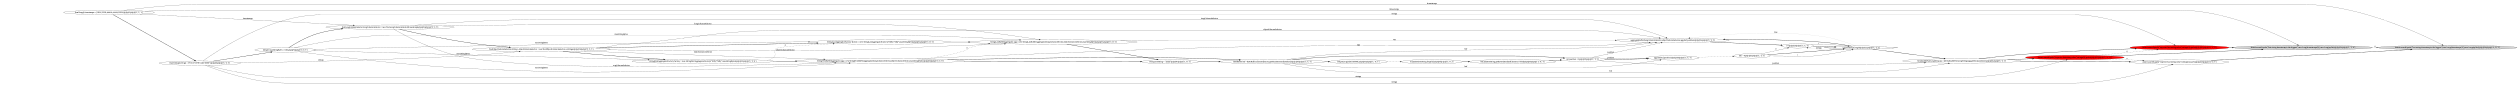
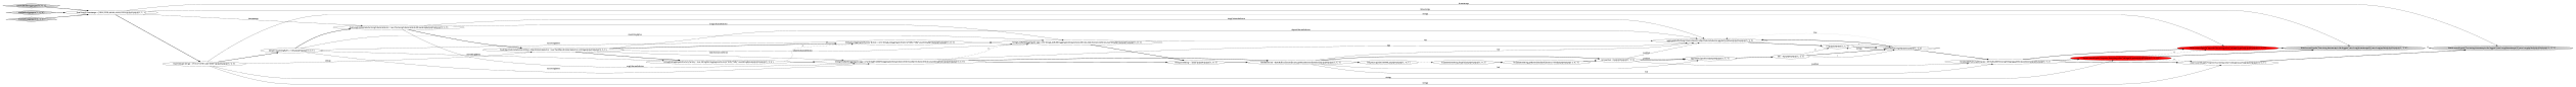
  digraph {
    fontname=Merriweather
    rankdir=LR
    node [fillcolor=white fontname=Merriweather shape=ellipse style=filled]
    edge [fontname=Merriweather style=bold]
    n1 [label="Integer maxStringBytes = 1024@@@9@@@['1', '1', '1']"]
    n2 [label="StringFirstBufferAggregator agg = new StringFirstBufferAggregator(longColumnSelector,objectColumnSelector,maxStringBytes)@@@13@@@['1', '1', '0']"]
    n3 [label="TestLongColumnSelector longColumnSelector = new TestLongColumnSelector(timestamps)@@@10@@@['1', '1', '1']"]
    n4 [label="StringLastAggregatorFactory factory = new StringLastAggregatorFactory(\"billy\",\"billy\",maxStringBytes)@@@12@@@['0', '0', '1']"]
    n5 [label="StringLastBufferAggregator agg = new StringLastBufferAggregator(longColumnSelector,objectColumnSelector,maxStringBytes)@@@13@@@['0', '0', '1']"]
    n6 [label="StringFirstAggregatorFactory factory = new StringFirstAggregatorFactory(\"billy\",\"billy\",maxStringBytes)@@@12@@@['1', '1', '0']"]
    n7 [label="aggregateBuffer(longColumnSelector,objectColumnSelector,agg,buf,position)@@@24@@@['1', '1', '1']"]
    n8 [label="ByteBuffer buf = ByteBuffer.allocate(factory.getMaxIntermediateSize())@@@15@@@['1', '1', '1']"]
    n9 [label="String testString = \"ZZZZ\"@@@14@@@['1', '0', '1']"]
    n10 [label="TestObjectColumnSelector<String> objectColumnSelector = new TestObjectColumnSelector<>(strings)@@@11@@@['1', '1', '1']"]
    n11 [label="agg.init(buf,position)@@@20@@@['1', '1', '1']"]
    n12 [label="int i = 0@@@21@@@['1', '1', '1']"]
    n13 [label="i++@@@23@@@['1', '1', '1']"]
    n14 [label="i < timestamps.length@@@22@@@['1', '1', '1']" shape=diamond]
    n15 [label="SerializablePairLongString sp = ((SerializablePairLongString)agg.get(buf,position))@@@26@@@['1', '1', '1']"]
    n16 [label="buf.putLong(1526728500L)@@@16@@@['1', '0', '1']"]
    n17 [label="int position = 0@@@19@@@['1', '1', '1']"]
    n18 [label="Assert.assertEquals(\"expectec last string value\",strings(2(,sp.rhs)@@@27@@@['0', '0', '1']"]
    n19 [fillcolor=red label="Assert.assertEquals(\"expectec last string value\",strings(0(,sp.rhs)@@@27@@@['1', '0', '0']"]
    n20 [fillcolor=red label="Assert.assertEquals(\"expected last string value\",strings(0(,sp.rhs)@@@23@@@['0', '1', '0']"]
    n21 [label="buf.putInt(testString.length())@@@17@@@['1', '0', '1']"]
    n22 [label="buf.put(testString.getBytes(StandardCharsets.UTF_8))@@@18@@@['1', '0', '1']"]
    n23 [fillcolor=lightgray label="Assert.assertEquals(\"last string timestamp is the biggest\",new Long(timestamps(2(),new Long(sp.lhs))@@@28@@@['0', '0', '1']"]
    n24 [fillcolor=lightgray label="Assert.assertEquals(\"last string timestamp is the biggest\",new Long(timestamps(0(),new Long(sp.lhs))@@@24@@@['1', '1', '0']"]
+   n25 [fillcolor=lightgray label="testNullBufferAggregate['0', '0', '1']" shape=diamond]
    n26 [label="final long(( timestamps = {1111L,2222L,6666L,4444L,5555L}@@@3@@@['1', '1', '1']"]
    n27 [label="final String(( strings = {\"CCCC\",\"A\",\"B\",null,\"EEEE\"}@@@6@@@['1', '1', '1']"]
+   n28 [fillcolor=lightgray label="testBufferAggregate['1', '0', '0']" shape=diamond]
+   n29 [fillcolor=lightgray label="testBufferAggregate['0', '1', '0']" shape=diamond]
    n1 -> n2 [label=maxStringBytes style=solid]
    n1 -> n3
    n1 -> n4 [label=maxStringBytes style=solid]
    n1 -> n5 [label=maxStringBytes style=solid]
    n1 -> n6 [label=maxStringBytes style=solid]
    n2 -> n5 [label=0 style=dashed]
    n2 -> n7 [label=agg style=solid]
    n2 -> n8
    n2 -> n9
    n3 -> n2 [label=longColumnSelector style=solid]
    n3 -> n5 [label=longColumnSelector style=solid]
    n3 -> n7 [label=longColumnSelector style=solid]
    n3 -> n10
    n4 -> n5
    n5 -> n7 [label=agg style=solid]
    n5 -> n9
    n6 -> n2
    n6 -> n4 [label=0 style=dashed]
    n7 -> n13
    n8 -> n7 [label=buf style=solid]
    n8 -> n11 [label=buf style=solid]
    n8 -> n15 [label=buf style=solid]
    n8 -> n16
    n8 -> n17
    n9 -> n8
    n10 -> n2 [label=objectColumnSelector style=solid]
    n10 -> n4
    n10 -> n5 [label=objectColumnSelector style=solid]
    n10 -> n6
    n10 -> n7 [label=objectColumnSelector style=solid]
-   n11 -> n12 [style=dashed]
+   n11 -> n12
    n12 -> n13 [label=0 style=solid]
    n12 -> n14
    n12 -> n14 [label=i style=solid]
    n13 -> n14 [label=i style=solid]
    n13 -> n14
    n14 -> n7 [label=true style=dotted]
    n14 -> n7
    n14 -> n13 [label=strings style=dotted]
    n14 -> n15
    n15 -> n18
    n15 -> n19
    n15 -> n20
    n16 -> n21 [style=dashed]
    n17 -> n7 [label=position style=solid]
    n17 -> n11
    n17 -> n11 [label=position style=solid]
    n17 -> n15 [label=position style=solid]
    n18 -> n23
    n19 -> n18 [label=0 style=dashed]
    n19 -> n20 [label=0 style=dashed]
    n19 -> n24
    n20 -> n24
    n21 -> n22
    n22 -> n17
    n24 -> n23 [label=0 style=dashed]
+   n25 -> n26
    n26 -> n3 [label=timestamps style=solid]
    n26 -> n23 [label=timestamps style=solid]
    n26 -> n24 [label=timestamps style=solid]
    n26 -> n27
    n27 -> n1
    n27 -> n10 [label=strings style=solid]
    n27 -> n18 [label=strings style=solid]
    n27 -> n19 [label=strings style=solid]
    n27 -> n20 [label=strings style=solid]
+   n28 -> n26
+   n29 -> n26
  }
